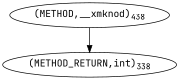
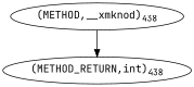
  digraph {
    fontname="JetBrains Mono"
    node [fontname="JetBrains Mono"]
    n1 [label=<(METHOD,__xmknod)<SUB>438</SUB>>]
-   n2 [label=<(METHOD_RETURN,int)<SUB>338</SUB>>]
+   n2 [label=<(METHOD_RETURN,int)<SUB>438</SUB>>]
    n1 -> n2 [fontname="JetBrains Mono"]
  }
